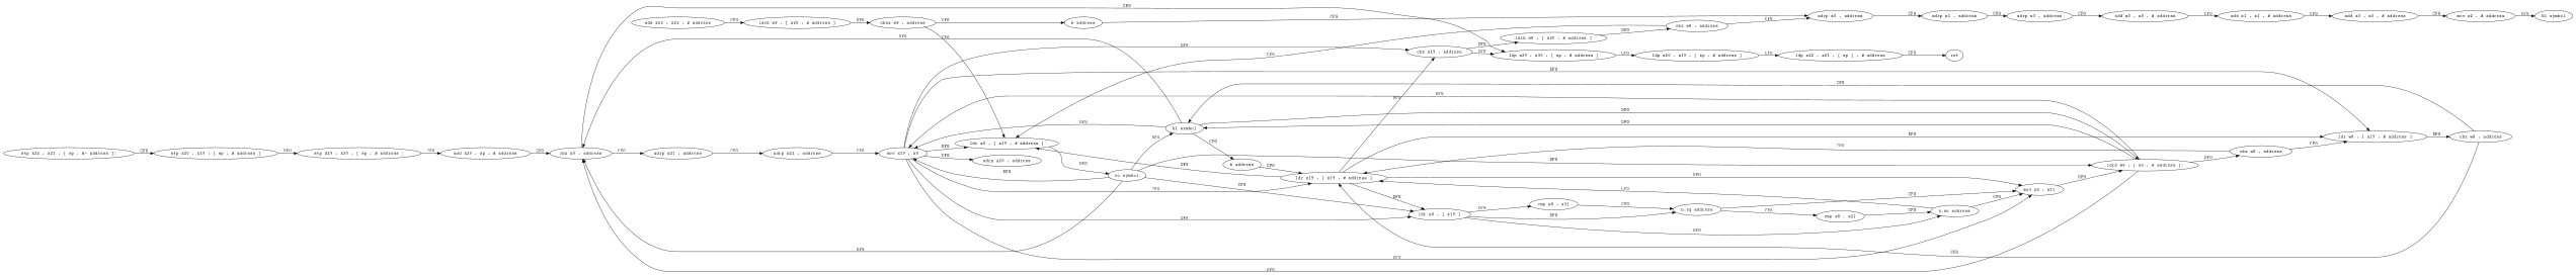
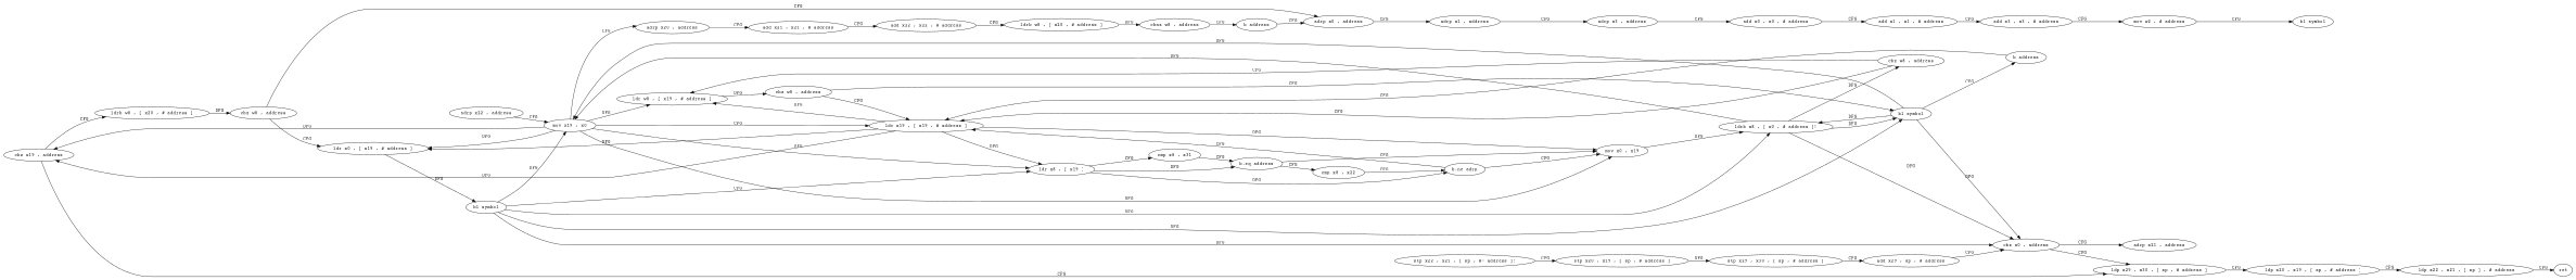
  digraph {
    fontname="Courier Prime"
    rankdir=LR
    node [fontname="Courier Prime"]
    edge [fontname="Courier Prime"]
    n1 [label="stp x22 , x21 , [ sp , #- address ]!"]
    n2 [label="stp x20 , x19 , [ sp , # address ]"]
    n3 [label="stp x29 , x30 , [ sp , # address ]"]
    n4 [label="add x29 , sp , # address"]
    n5 [label="cbz x0 , address"]
    n6 [label="ldp x29 , x30 , [ sp , # address ]"]
    n7 [label="adrp x21 , address"]
    n8 [label="ldp x20 , x19 , [ sp , # address ]"]
    n9 [label="adrp x22 , address"]
    n10 [label="ldp x22 , x21 , [ sp ] , # address"]
    n11 [label="mov x19 , x0"]
    n12 [label=ret]
    n13 [label="adrp x20 , address"]
    n14 [label="ldr x0 , [ x19 , # address ]"]
    n15 [label="ldr x8 , [ x19 ]"]
    n16 [label="mov x0 , x19"]
    n17 [label="ldr x19 , [ x19 , # address ]"]
    n18 [label="ldr w8 , [ x19 , # address ]"]
    n19 [label="cbz x19 , address"]
+   n20 [label="add x21 , x21 , # address"]
    n21 [label="bl symbol"]
    n22 [label="cmp x8 , x31"]
    n23 [label="b.eq address"]
-   n24 [label="b.ne address"]
+   n24 [label="b.ne adrp"]
    n25 [label="ldrb w8 , [ x0 , # address ]!"]
    n26 [label="cbz w8 , address"]
    n27 [label="ldrb w8 , [ x20 , # address ]"]
    n28 [label="add x22 , x22 , # address"]
    n29 [label="ldrb w8 , [ x20 , # address ]"]
    n30 [label="cbnz w8 , address"]
    n31 [label="b address"]
    n32 [label="adrp x0 , address"]
    n33 [label="bl symbol"]
    n34 [label="adrp x1 , address"]
    n35 [label="cbz w8 , address"]
    n36 [label="b address"]
    n37 [label="cmp x8 , x22"]
    n38 [label="adrp x3 , address"]
    n39 [label="add x0 , x0 , # address"]
    n40 [label="add x1 , x1 , # address"]
    n41 [label="add x3 , x3 , # address"]
    n42 [label="mov w2 , # address"]
    n43 [label="bl symbol"]
    n44 [label="cbz w8 , address"]
    n1 -> n2 [label=CFG]
    n2 -> n3 [label=DFG]
    n3 -> n4 [label=CFG]
    n4 -> n5 [label=CFG]
    n5 -> n6 [label=CFG]
    n5 -> n7 [label=CFG]
    n6 -> n8 [label=CFG]
-   n7 -> n9 [label=CFG]
    n8 -> n10 [label=CFG]
    n9 -> n11 [label=CFG]
    n10 -> n12 [label=CFG]
    n11 -> n13 [label=CFG]
    n11 -> n14 [label=DFG]
    n11 -> n15 [label=DFG]
    n11 -> n16 [label=DFG]
    n11 -> n17 [label=CFG]
    n11 -> n18 [label=DFG]
    n11 -> n19 [label=DFG]
+   n13 -> n20 [label=CFG]
    n14 -> n21 [label=DFG]
    n15 -> n22 [label=CFG]
    n15 -> n23 [label=DFG]
    n15 -> n24 [label=DFG]
    n16 -> n25 [label=DFG]
    n17 -> n14 [label=DFG]
    n17 -> n15 [label=DFG]
    n17 -> n16 [label=DFG]
    n17 -> n18 [label=DFG]
    n17 -> n19 [label=DFG]
    n18 -> n26 [label=DFG]
    n19 -> n6 [label=CFG]
    n19 -> n27 [label=CFG]
+   n20 -> n28 [label=CFG]
    n21 -> n5 [label=DFG]
    n21 -> n11 [label=DFG]
    n21 -> n15 [label=CFG]
    n21 -> n25 [label=DFG]
    n21 -> n33 [label=DFG]
    n22 -> n23 [label=CFG]
    n23 -> n16 [label=CFG]
    n23 -> n37 [label=CFG]
    n24 -> n16 [label=CFG]
    n24 -> n17 [label=CFG]
    n25 -> n5 [label=DFG]
    n25 -> n11 [label=DFG]
    n25 -> n33 [label=DFG]
    n25 -> n35 [label=DFG]
    n26 -> n17 [label=CFG]
    n26 -> n33 [label=CFG]
    n27 -> n44 [label=DFG]
    n28 -> n29 [label=CFG]
    n29 -> n30 [label=DFG]
-   n30 -> n14 [label=CFG]
    n30 -> n31 [label=CFG]
    n31 -> n32 [label=CFG]
    n32 -> n34 [label=CFG]
    n33 -> n5 [label=DFG]
    n33 -> n11 [label=DFG]
    n33 -> n25 [label=DFG]
    n33 -> n36 [label=CFG]
    n34 -> n38 [label=CFG]
    n35 -> n17 [label=CFG]
    n35 -> n18 [label=CFG]
    n36 -> n17 [label=CFG]
    n37 -> n24 [label=CFG]
    n38 -> n39 [label=CFG]
    n39 -> n40 [label=CFG]
    n40 -> n41 [label=CFG]
    n41 -> n42 [label=CFG]
    n42 -> n43 [label=CFG]
    n44 -> n14 [label=CFG]
    n44 -> n32 [label=CFG]
  }
